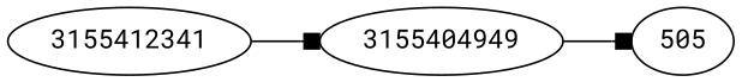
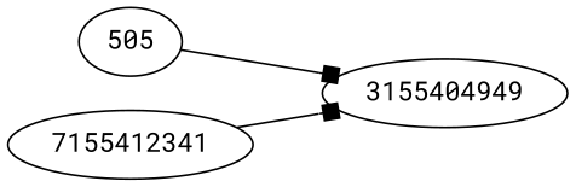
  strict digraph {
    fontname="Roboto Mono"
    rankdir=LR
    node [fontname="Roboto Mono"]
    edge [arrowhead=box fontname="Roboto Mono"]
    3155404949
    505
-   3155412341
-   3155404949 -> 505
+   3155412341 [label=7155412341]
+   505 -> 3155404949
    3155412341 -> 3155404949
  }
